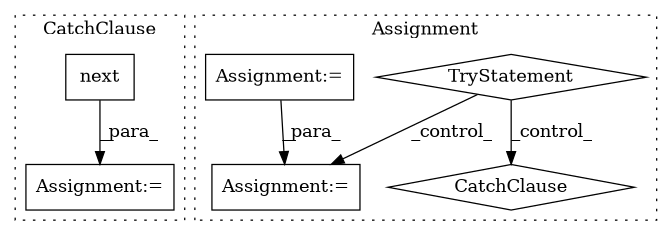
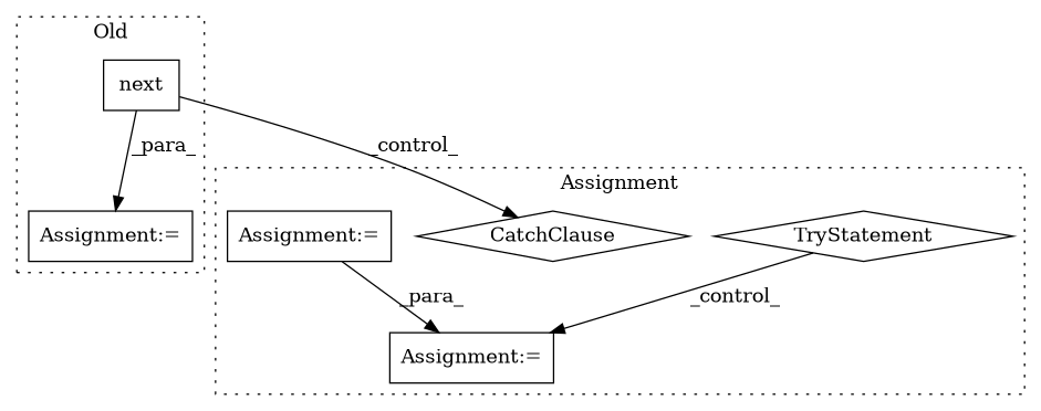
  digraph {
    node [a=7 l=1 shape=box]
    n1 [a=32 l="5,1" label=next s="3553,3570"]
    n2 [label="Assignment:=" s=3540]
    n3 [a=54 l=4 label=TryStatement s=3122 shape=diamond]
    n4 [l=2 label="Assignment:=" s=3179]
    n5 [a=12 l="11,2" label=CatchClause s="3226,3259" shape=diamond]
    n6 [label="Assignment:=" s=3103]
    subgraph cluster_1 {
-     label=CatchClause
+     label=Old
      style=dotted
      n1
      n2
    }
    subgraph cluster_2 {
      label=Assignment
      style=dotted
      n3
      n4
      n5
      n6
    }
    n1 -> n2 [label=_para_]
    n3 -> n4 [label=_control_]
-   n3 -> n5 [label=_control_]
+   n1 -> n5 [label=_control_]
    n6 -> n4 [label=_para_]
  }
